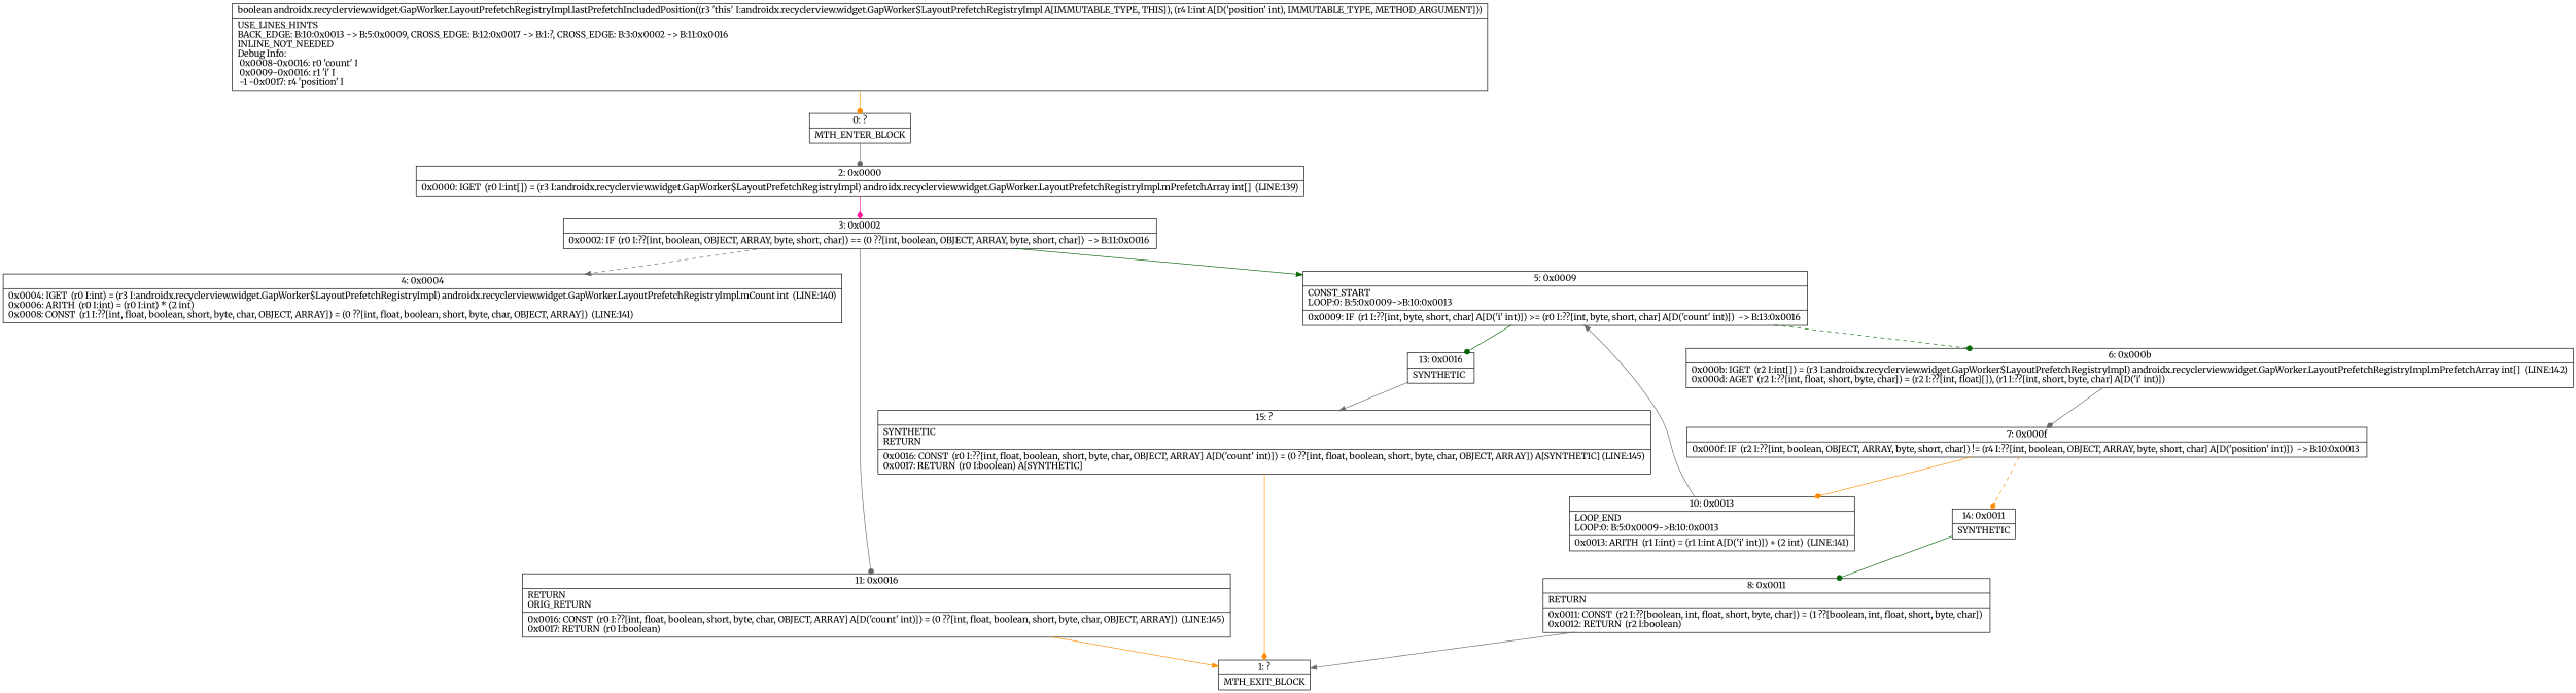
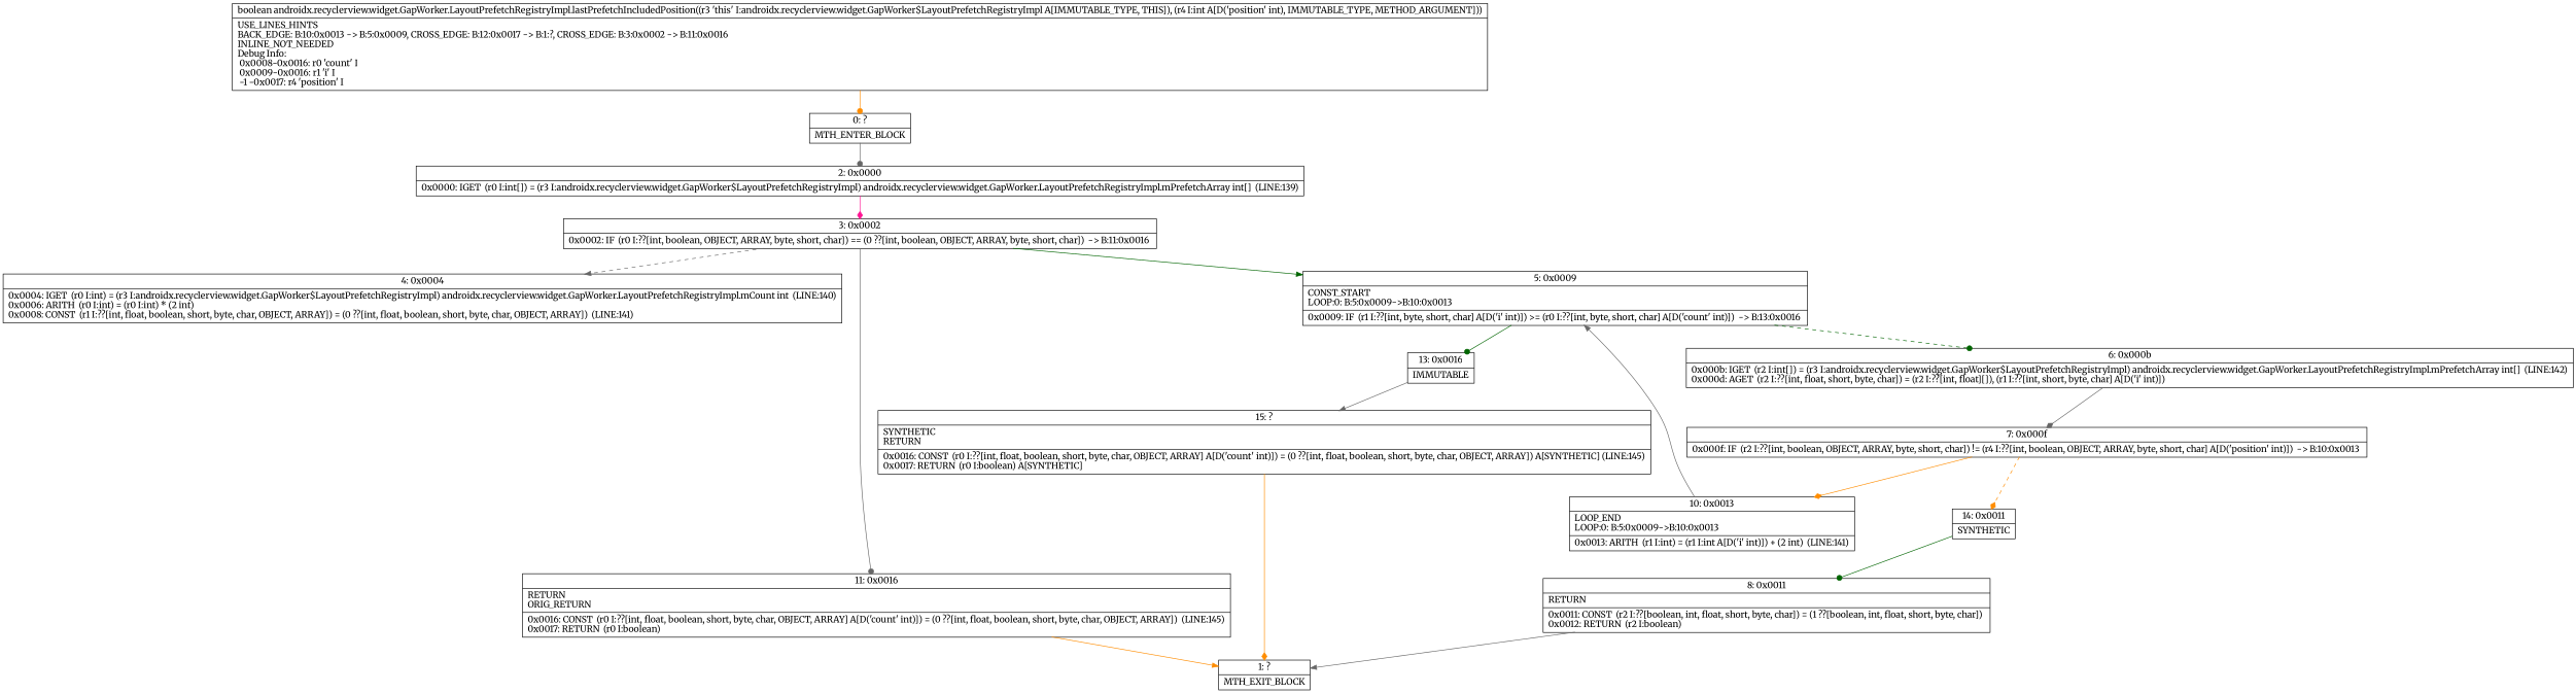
  digraph {
    fontname=Merriweather
    node [fontname=Merriweather shape=record]
    edge [arrowhead=dot color=gray40 fontname=Merriweather]
    n1 [label="{0\:\ ?|MTH_ENTER_BLOCK\l}"]
    n2 [label="{2\:\ 0x0000|0x0000: IGET  (r0 I:int[]) = (r3 I:androidx.recyclerview.widget.GapWorker$LayoutPrefetchRegistryImpl) androidx.recyclerview.widget.GapWorker.LayoutPrefetchRegistryImpl.mPrefetchArray int[]  (LINE:139)\l}"]
    n3 [label="{3\:\ 0x0002|0x0002: IF  (r0 I:??[int, boolean, OBJECT, ARRAY, byte, short, char]) == (0 ??[int, boolean, OBJECT, ARRAY, byte, short, char])  \-\> B:11:0x0016 \l}"]
    n4 [label="{4\:\ 0x0004|0x0004: IGET  (r0 I:int) = (r3 I:androidx.recyclerview.widget.GapWorker$LayoutPrefetchRegistryImpl) androidx.recyclerview.widget.GapWorker.LayoutPrefetchRegistryImpl.mCount int  (LINE:140)\l0x0006: ARITH  (r0 I:int) = (r0 I:int) * (2 int) \l0x0008: CONST  (r1 I:??[int, float, boolean, short, byte, char, OBJECT, ARRAY]) = (0 ??[int, float, boolean, short, byte, char, OBJECT, ARRAY])  (LINE:141)\l}"]
    n5 [label="{11\:\ 0x0016|RETURN\lORIG_RETURN\l|0x0016: CONST  (r0 I:??[int, float, boolean, short, byte, char, OBJECT, ARRAY] A[D('count' int)]) = (0 ??[int, float, boolean, short, byte, char, OBJECT, ARRAY])  (LINE:145)\l0x0017: RETURN  (r0 I:boolean) \l}"]
    n6 [label="{5\:\ 0x0009|CONST_START\lLOOP:0: B:5:0x0009\-\>B:10:0x0013\l|0x0009: IF  (r1 I:??[int, byte, short, char] A[D('i' int)]) \>= (r0 I:??[int, byte, short, char] A[D('count' int)])  \-\> B:13:0x0016 \l}"]
    n7 [label="{1\:\ ?|MTH_EXIT_BLOCK\l}"]
    n8 [label="{6\:\ 0x000b|0x000b: IGET  (r2 I:int[]) = (r3 I:androidx.recyclerview.widget.GapWorker$LayoutPrefetchRegistryImpl) androidx.recyclerview.widget.GapWorker.LayoutPrefetchRegistryImpl.mPrefetchArray int[]  (LINE:142)\l0x000d: AGET  (r2 I:??[int, float, short, byte, char]) = (r2 I:??[int, float][]), (r1 I:??[int, short, byte, char] A[D('i' int)]) \l}"]
-   n9 [label="{13\:\ 0x0016|SYNTHETIC\l}"]
+   n9 [label="{13\:\ 0x0016|IMMUTABLE\l}"]
    n10 [label="{7\:\ 0x000f|0x000f: IF  (r2 I:??[int, boolean, OBJECT, ARRAY, byte, short, char]) != (r4 I:??[int, boolean, OBJECT, ARRAY, byte, short, char] A[D('position' int)])  \-\> B:10:0x0013 \l}"]
    n11 [label="{15\:\ ?|SYNTHETIC\lRETURN\l|0x0016: CONST  (r0 I:??[int, float, boolean, short, byte, char, OBJECT, ARRAY] A[D('count' int)]) = (0 ??[int, float, boolean, short, byte, char, OBJECT, ARRAY]) A[SYNTHETIC] (LINE:145)\l0x0017: RETURN  (r0 I:boolean) A[SYNTHETIC]\l}"]
    n12 [label="{10\:\ 0x0013|LOOP_END\lLOOP:0: B:5:0x0009\-\>B:10:0x0013\l|0x0013: ARITH  (r1 I:int) = (r1 I:int A[D('i' int)]) + (2 int)  (LINE:141)\l}"]
    n13 [label="{14\:\ 0x0011|SYNTHETIC\l}"]
    n14 [label="{8\:\ 0x0011|RETURN\l|0x0011: CONST  (r2 I:??[boolean, int, float, short, byte, char]) = (1 ??[boolean, int, float, short, byte, char]) \l0x0012: RETURN  (r2 I:boolean) \l}"]
    n15 [label="{boolean androidx.recyclerview.widget.GapWorker.LayoutPrefetchRegistryImpl.lastPrefetchIncludedPosition((r3 'this' I:androidx.recyclerview.widget.GapWorker$LayoutPrefetchRegistryImpl A[IMMUTABLE_TYPE, THIS]), (r4 I:int A[D('position' int), IMMUTABLE_TYPE, METHOD_ARGUMENT]))  | USE_LINES_HINTS\lBACK_EDGE: B:10:0x0013 \-\> B:5:0x0009, CROSS_EDGE: B:12:0x0017 \-\> B:1:?, CROSS_EDGE: B:3:0x0002 \-\> B:11:0x0016\lINLINE_NOT_NEEDED\lDebug Info:\l  0x0008\-0x0016: r0 'count' I\l  0x0009\-0x0016: r1 'i' I\l  \-1 \-0x0017: r4 'position' I\l}"]
    n1 -> n2
    n2 -> n3 [arrowhead=diamond color=deeppink]
    n3 -> n4 [arrowhead=normal style=dashed]
    n3 -> n5
    n3 -> n6 [arrowhead=normal color=darkgreen]
    n5 -> n7 [arrowhead=normal color=darkorange]
    n6 -> n8 [color=darkgreen style=dashed]
    n6 -> n9 [color=darkgreen]
    n8 -> n10 [arrowhead=diamond]
    n9 -> n11 [arrowhead=normal]
    n10 -> n12 [arrowhead=diamond color=darkorange]
    n10 -> n13 [arrowhead=diamond color=darkorange style=dashed]
    n11 -> n7 [arrowhead=diamond color=darkorange]
    n12 -> n6 [arrowhead=normal]
    n13 -> n14 [color=darkgreen]
    n14 -> n7 [arrowhead=normal]
    n15 -> n1 [color=darkorange]
  }
